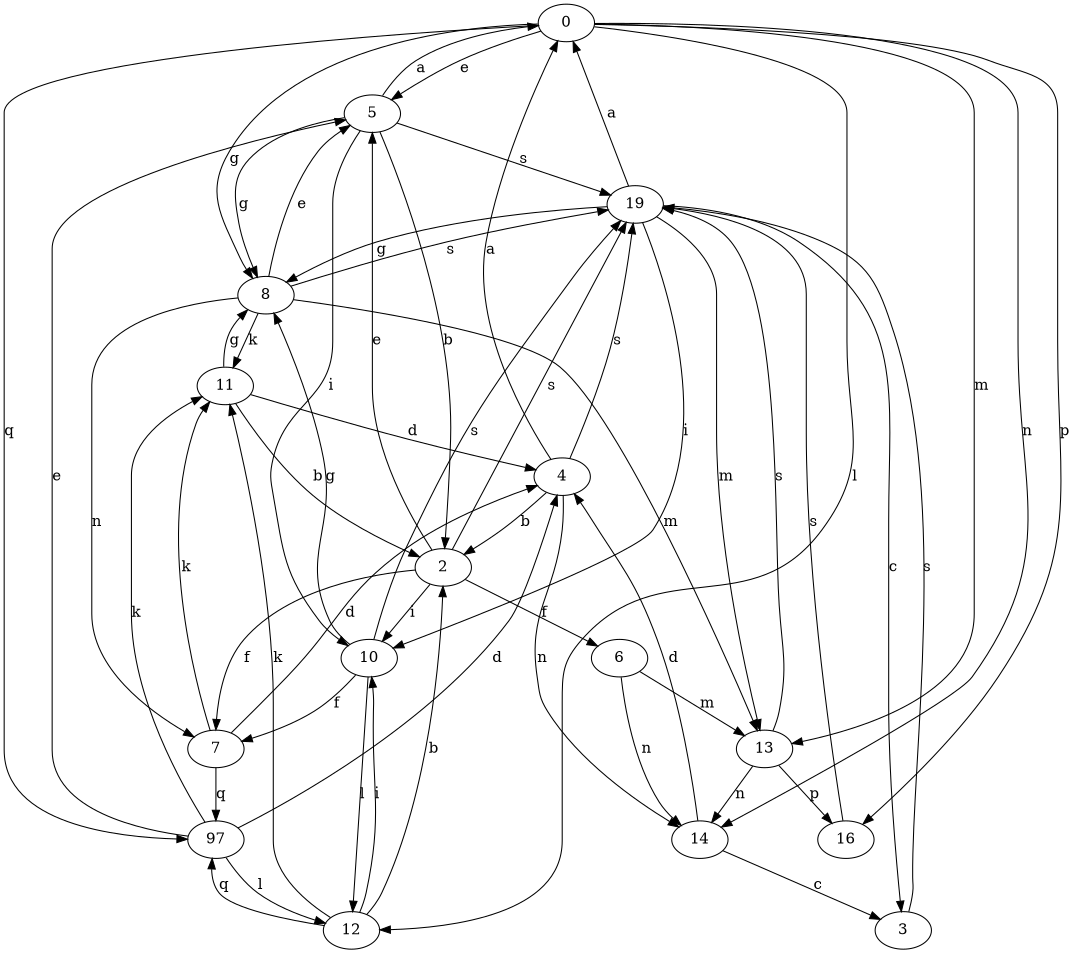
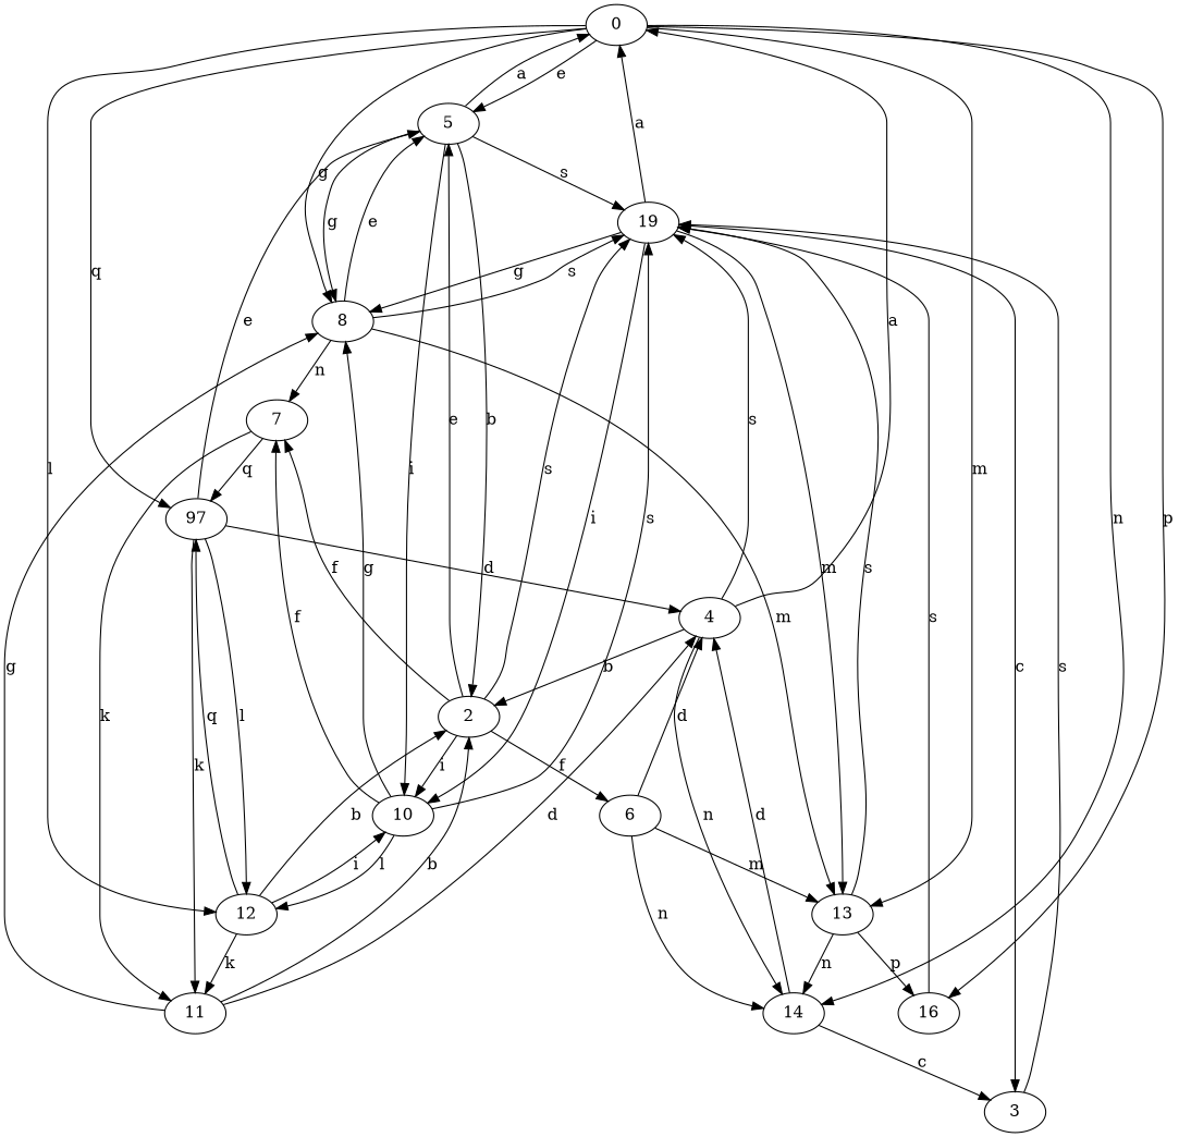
  strict digraph {
    0
    5
    8
    12
    13
    14
    16
    n8 [label=97]
    2
    10
    19
    7
    11
    3
    4
    6
    0 -> 5 [label=e]
    0 -> 8 [label=g]
    0 -> 12 [label=l]
    0 -> 13 [label=m]
    0 -> 14 [label=n]
    0 -> 16 [label=p]
    0 -> n8 [label=q]
    5 -> 0 [label=a]
    5 -> 8 [label=g]
    5 -> 2 [label=b]
    5 -> 10 [label=i]
    5 -> 19 [label=s]
    8 -> 5 [label=e]
    8 -> 13 [label=m]
    8 -> 19 [label=s]
    8 -> 7 [label=n]
-   8 -> 11 [label=k]
    12 -> n8 [label=q]
    12 -> 2 [label=b]
    12 -> 10 [label=i]
    12 -> 11 [label=k]
    13 -> 14 [label=n]
    13 -> 16 [label=p]
    13 -> 19 [label=s]
    14 -> 3 [label=c]
    14 -> 4 [label=d]
    16 -> 19 [label=s]
    n8 -> 5 [label=e]
    n8 -> 12 [label=l]
    n8 -> 11 [label=k]
    n8 -> 4 [label=d]
    2 -> 5 [label=e]
    2 -> 10 [label=i]
    2 -> 19 [label=s]
    2 -> 7 [label=f]
    2 -> 6 [label=f]
    10 -> 8 [label=g]
    10 -> 12 [label=l]
    10 -> 19 [label=s]
    10 -> 7 [label=f]
    19 -> 0 [label=a]
    19 -> 8 [label=g]
    19 -> 13 [label=m]
    19 -> 10 [label=i]
    19 -> 3 [label=c]
    7 -> n8 [label=q]
    7 -> 11 [label=k]
-   7 -> 4 [label=d]
+   6 -> 4 [label=d]
    11 -> 8 [label=g]
    11 -> 2 [label=b]
    11 -> 4 [label=d]
    3 -> 19 [label=s]
    4 -> 0 [label=a]
    4 -> 14 [label=n]
    4 -> 2 [label=b]
    4 -> 19 [label=s]
    6 -> 13 [label=m]
    6 -> 14 [label=n]
  }
